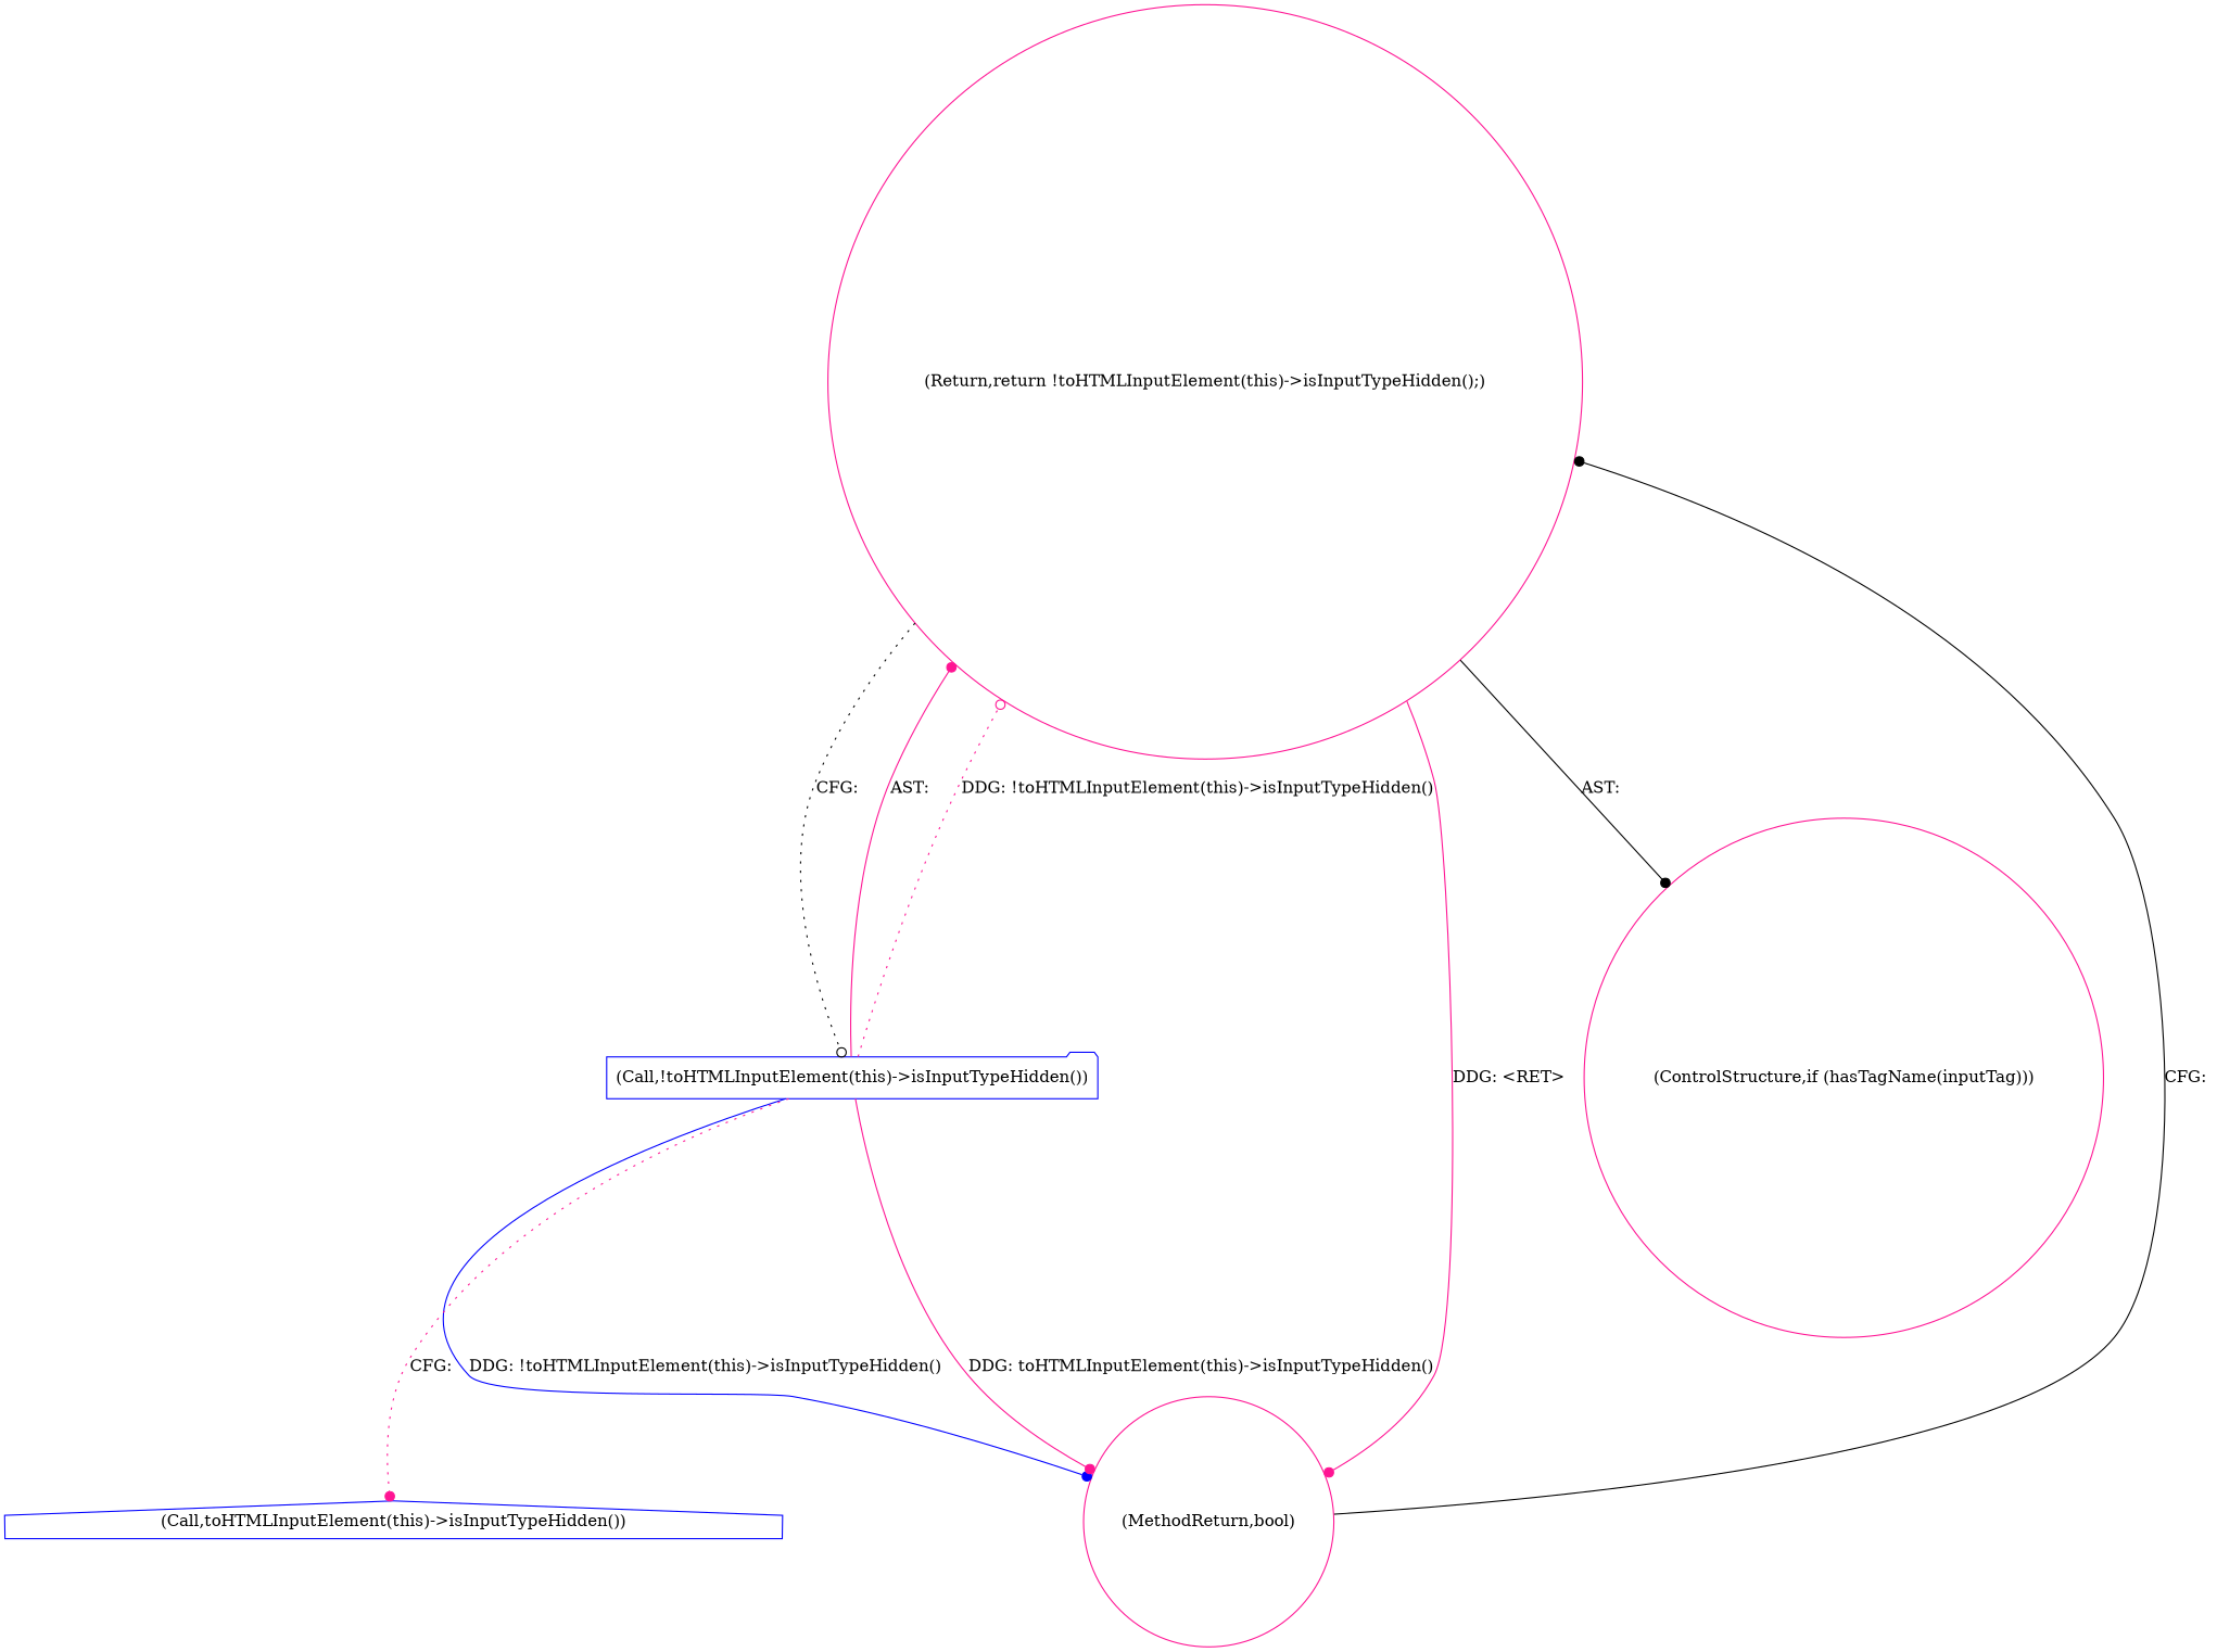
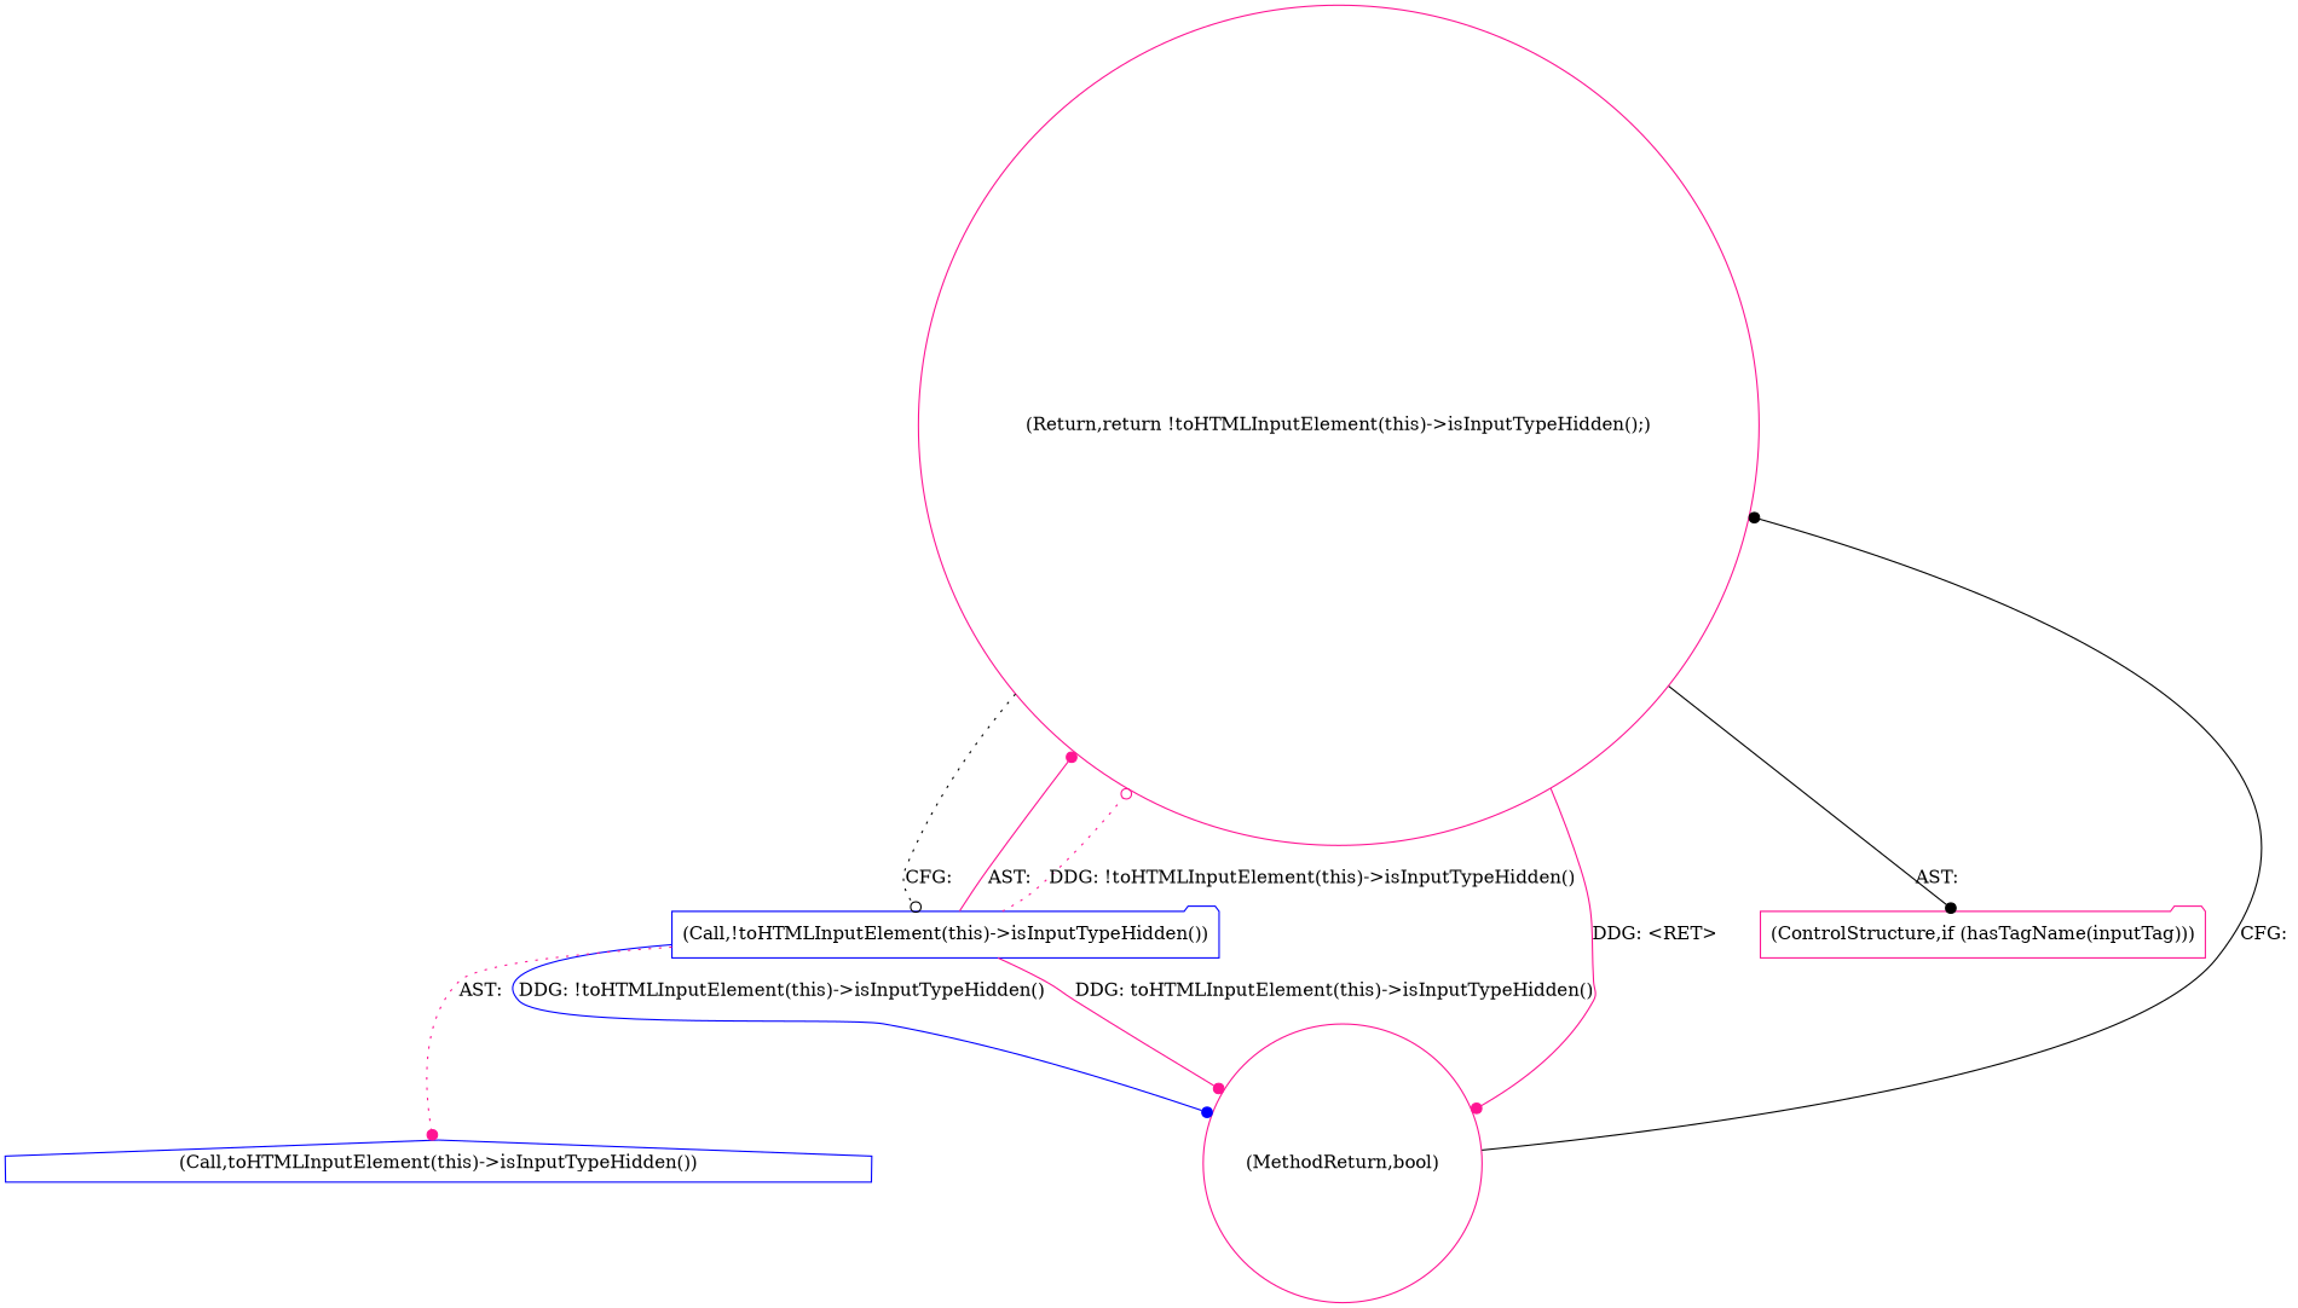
  digraph {
    node [color=deeppink shape=circle]
    edge [arrowhead=dot color=deeppink style=solid]
    n1 [label="(Return,return !toHTMLInputElement(this)->isInputTypeHidden();)"]
    n2 [color=blue label="(Call,!toHTMLInputElement(this)->isInputTypeHidden())" shape=folder]
    n3 [label="(MethodReturn,bool)"]
-   n4 [label="(ControlStructure,if (hasTagName(inputTag)))"]
+   n4 [label="(ControlStructure,if (hasTagName(inputTag)))" shape=folder]
    n5 [color=blue label="(Call,toHTMLInputElement(this)->isInputTypeHidden())" shape=house]
    n1 -> n2 [arrowhead=odot color=black label="CFG: " style=dotted]
    n1 -> n3 [label="DDG: <RET>"]
    n1 -> n4 [color=black label="AST: "]
    n2 -> n1 [label="AST: "]
    n2 -> n1 [arrowhead=odot label="DDG: !toHTMLInputElement(this)->isInputTypeHidden()" style=dotted]
    n2 -> n3 [color=blue label="DDG: !toHTMLInputElement(this)->isInputTypeHidden()"]
    n2 -> n3 [label="DDG: toHTMLInputElement(this)->isInputTypeHidden()"]
-   n2 -> n5 [label="CFG: " style=dotted]
+   n2 -> n5 [label="AST: " style=dotted]
    n3 -> n1 [color=black label="CFG: "]
  }
